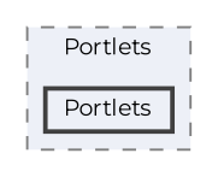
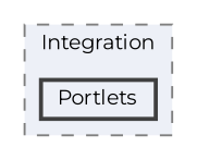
  digraph {
    compound=true
    fontname=Montserrat
    n1 [color=grey25 fillcolor="#edf0f7" fontname=Montserrat fontsize=10 height=0.2 label=Portlets shape=box style="filled,bold" width=0.4]
    subgraph cluster_1 {
      bgcolor="#edf0f7"
      fontsize=10
-     label=Portlets
+     label=Integration
      pencolor=grey50
      style="filled,dashed"
      n1
    }
  }
